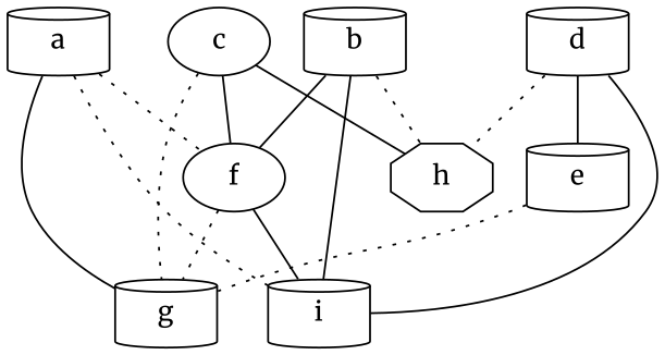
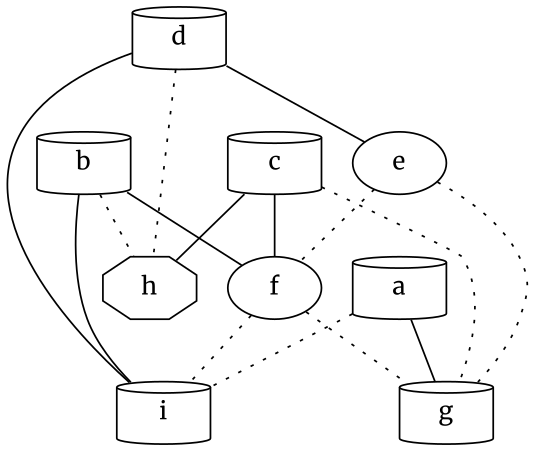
  graph {
    fontname=Merriweather
    node [fontname=Merriweather shape=cylinder]
    edge [fontname=Merriweather style=dotted]
    a
    g
    i
    h [shape=octagon]
    b
    f [shape=ellipse]
-   c [shape=ellipse]
+   c
    d
-   e
+   e [shape=ellipse]
    a -- g [style=""]
    a -- i
    b -- i [style=""]
    b -- h
    b -- f [style=""]
    f -- g
-   f -- i [style=solid]
+   f -- i
    c -- g
    c -- h [style=""]
    c -- f [style=""]
    d -- i [style=solid]
    d -- h
    d -- e [style=""]
    e -- g
-   a -- f
+   e -- f
  }
